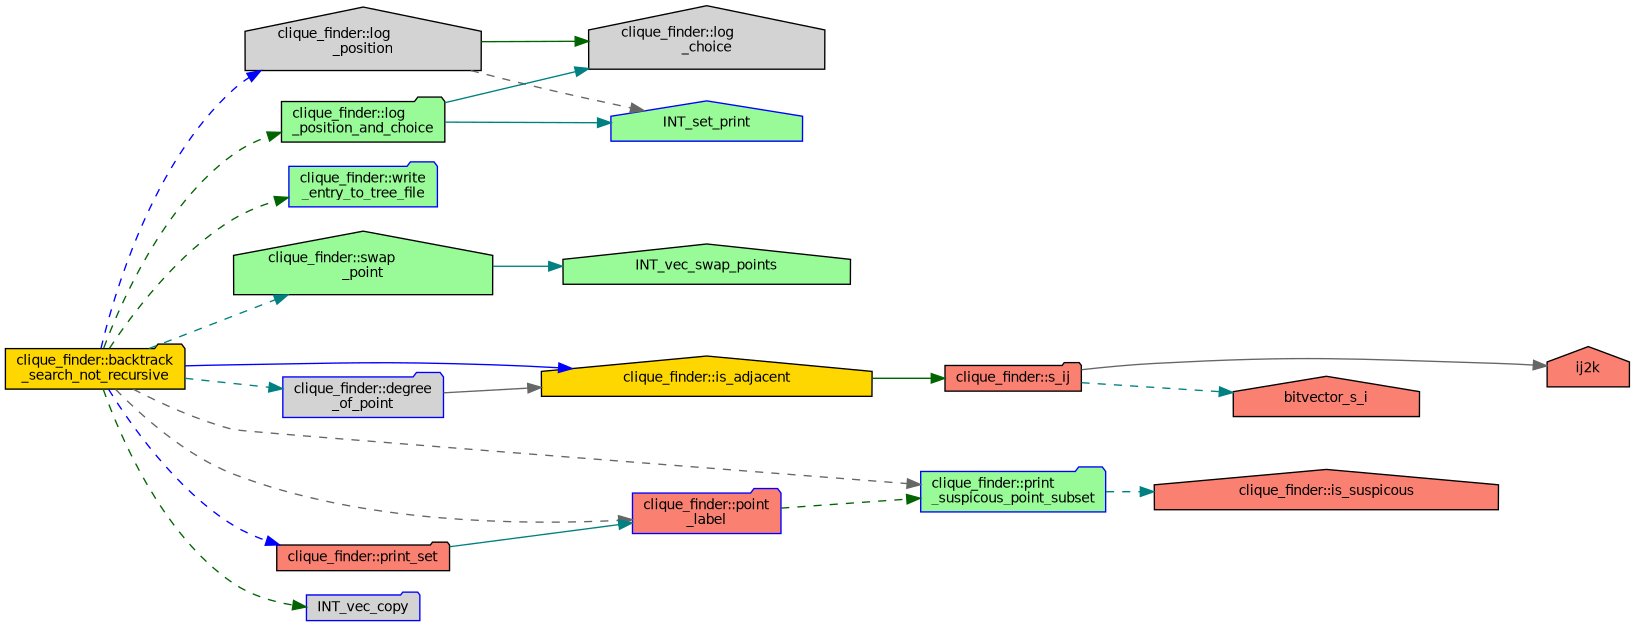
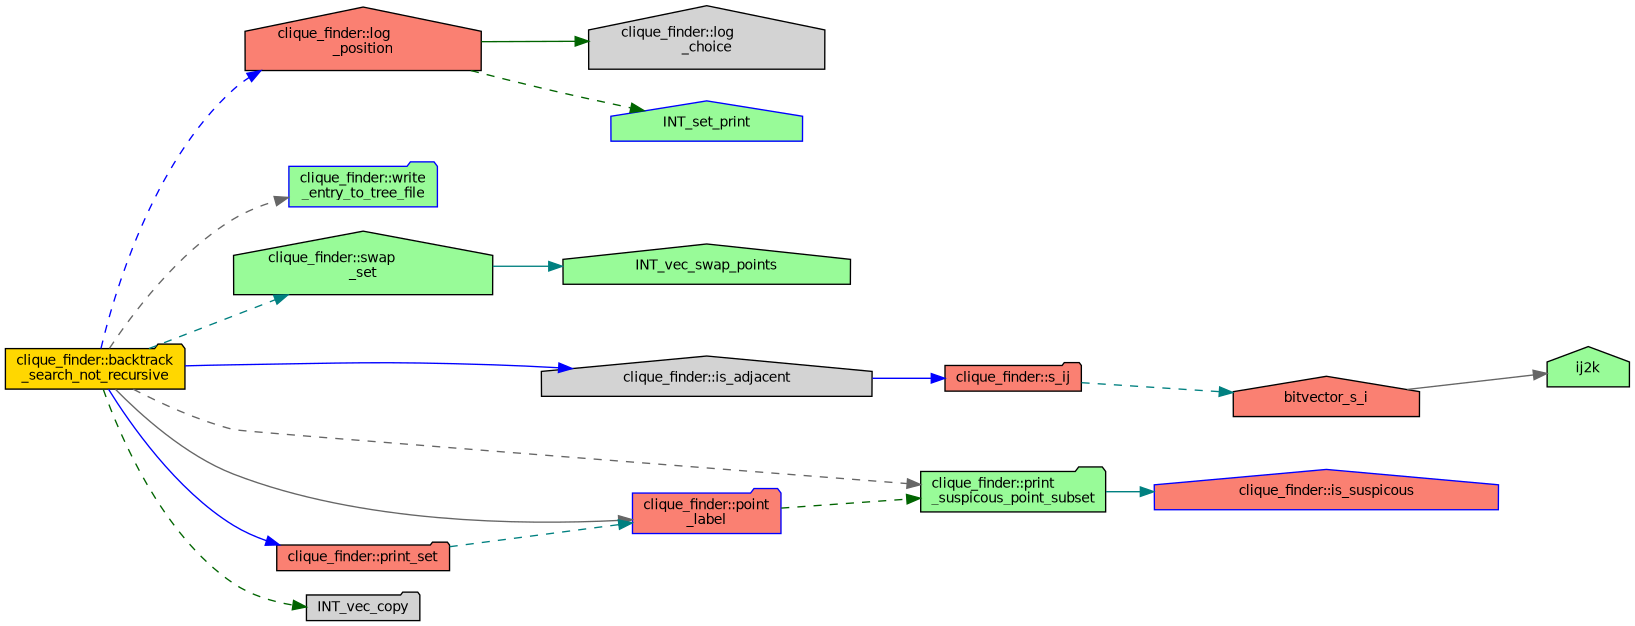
  digraph {
    rankdir=LR
    node [color=black fillcolor=palegreen fontname=Helvetica fontsize=10 shape=folder style=filled]
    edge [color=teal fontname=Helvetica fontsize=10 labelfontname=Helvetica labelfontsize=10 style=dashed]
    n1 [fillcolor=gold fontcolor=black height=0.2 label="clique_finder::backtrack\l_search_not_recursive" width=0.4]
-   n2 [fillcolor=lightgrey height=0.2 label="clique_finder::log\l_position" shape=house width=0.4]
+   n2 [fillcolor=salmon height=0.2 label="clique_finder::log\l_position" shape=house width=0.4]
    n3 [color=blue height=0.2 label="clique_finder::write\l_entry_to_tree_file" width=0.4]
-   n4 [height=0.2 label="clique_finder::swap\l_point" shape=house width=0.4]
-   n5 [fillcolor=gold height=0.2 label="clique_finder::is_adjacent" shape=house width=0.4]
-   n6 [color=blue height=0.2 label="clique_finder::print\l_suspicous_point_subset" width=0.4]
+   n4 [height=0.2 label="clique_finder::swap\l_set" shape=house width=0.4]
+   n5 [fillcolor=lightgrey height=0.2 label="clique_finder::is_adjacent" shape=house width=0.4]
+   n6 [height=0.2 label="clique_finder::print\l_suspicous_point_subset" width=0.4]
    n7 [color=blue fillcolor=salmon height=0.2 label="clique_finder::point\l_label" width=0.4]
-   n8 [color=blue fillcolor=lightgrey height=0.2 label="clique_finder::degree\l_of_point" width=0.4]
-   n9 [color=blue fillcolor=lightgrey height=0.2 label=INT_vec_copy width=0.4]
-   n10 [height=0.2 label="clique_finder::log\l_position_and_choice" width=0.4]
+   n9 [fillcolor=lightgrey height=0.2 label=INT_vec_copy width=0.4]
    n11 [fillcolor=salmon height=0.2 label="clique_finder::print_set" width=0.4]
    n12 [fillcolor=lightgrey height=0.2 label="clique_finder::log\l_choice" shape=house width=0.4]
    n13 [color=blue height=0.2 label=INT_set_print shape=house width=0.4]
    n14 [height=0.2 label=INT_vec_swap_points shape=house width=0.4]
    n15 [fillcolor=salmon height=0.2 label="clique_finder::s_ij" width=0.4]
-   n16 [fillcolor=salmon height=0.2 label="clique_finder::is_suspicous" shape=house width=0.4]
+   n16 [color=blue fillcolor=salmon height=0.2 label="clique_finder::is_suspicous" shape=house width=0.4]
    n17 [fillcolor=salmon height=0.2 label=bitvector_s_i shape=house width=0.4]
-   n18 [fillcolor=salmon height=0.2 label=ij2k shape=house width=0.4]
+   n18 [height=0.2 label=ij2k shape=house width=0.4]
    n1 -> n2 [color=blue]
-   n1 -> n3 [color=darkgreen]
+   n1 -> n3 [color=gray40]
    n1 -> n4
    n1 -> n5 [color=blue style=solid]
    n1 -> n6 [color=gray40]
-   n1 -> n7 [color=gray40]
-   n1 -> n8
+   n1 -> n7 [color=gray40 style=solid]
    n1 -> n9 [color=darkgreen]
-   n1 -> n10 [color=darkgreen]
-   n1 -> n11 [color=blue]
+   n1 -> n11 [color=blue style=solid]
    n2 -> n12 [color=darkgreen style=solid]
-   n2 -> n13 [color=gray40]
+   n2 -> n13 [color=darkgreen]
    n4 -> n14 [style=solid]
-   n5 -> n15 [color=darkgreen style=solid]
-   n6 -> n16
+   n5 -> n15 [color=blue style=solid]
+   n6 -> n16 [style=solid]
    n7 -> n6 [color=darkgreen]
-   n8 -> n5 [color=gray40 style=solid]
-   n10 -> n12 [style=solid]
-   n10 -> n13 [style=solid]
-   n11 -> n7 [style=solid]
+   n11 -> n7
    n15 -> n17
-   n15 -> n18 [color=gray40 style=solid]
+   n17 -> n18 [color=gray40 style=solid]
  }
